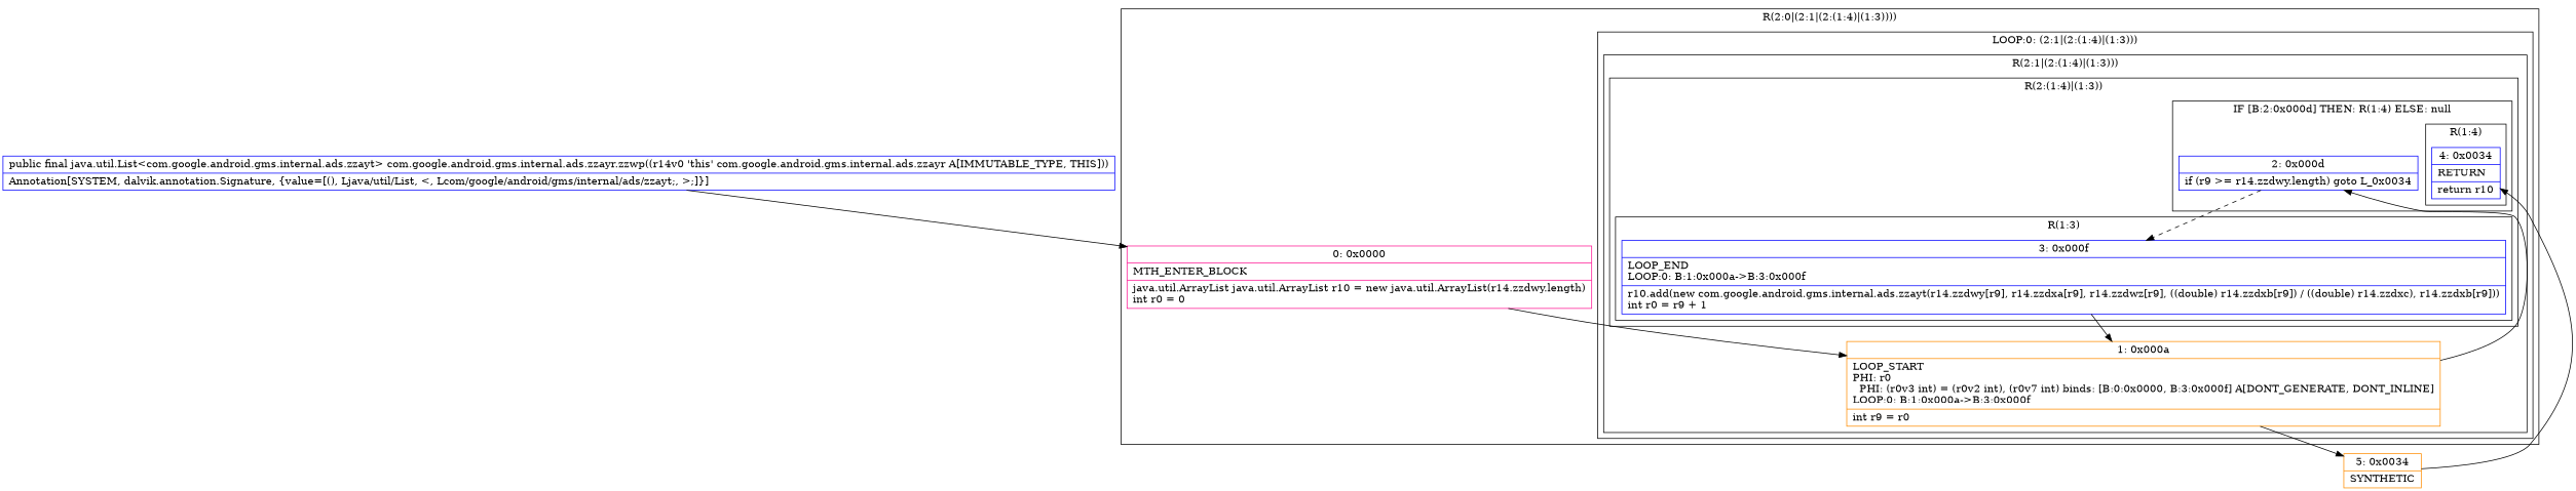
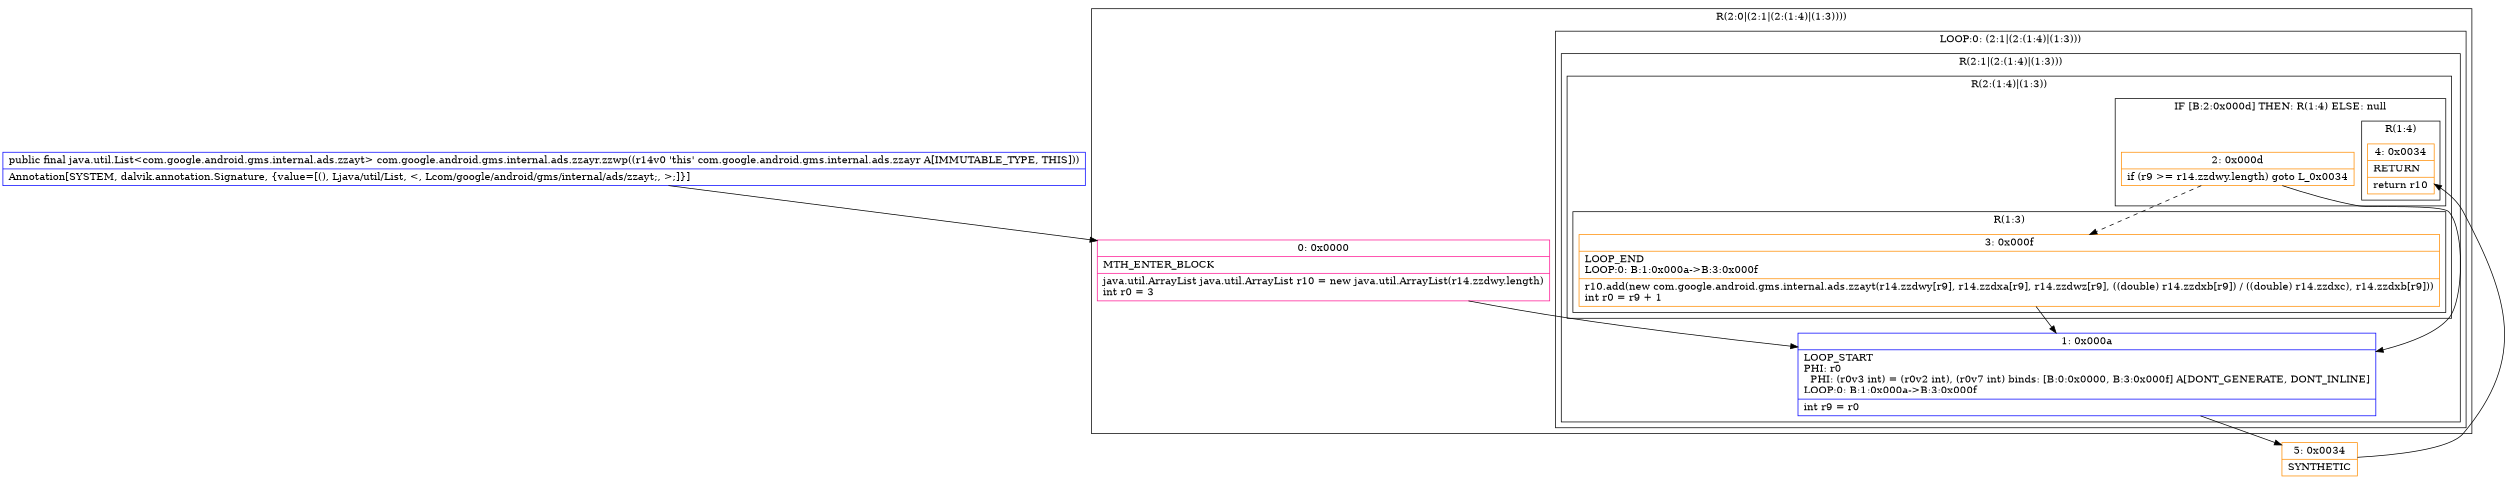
  digraph {
    node [color=blue shape=record]
-   n1 [label="{4\:\ 0x0034|RETURN\l|return r10\l}"]
-   n2 [label="{2\:\ 0x000d|if (r9 \>= r14.zzdwy.length) goto L_0x0034\l}"]
-   n3 [label="{3\:\ 0x000f|LOOP_END\lLOOP:0: B:1:0x000a\-\>B:3:0x000f\l|r10.add(new com.google.android.gms.internal.ads.zzayt(r14.zzdwy[r9], r14.zzdxa[r9], r14.zzdwz[r9], ((double) r14.zzdxb[r9]) \/ ((double) r14.zzdxc), r14.zzdxb[r9]))\lint r0 = r9 + 1\l}"]
-   n4 [color=darkorange label="{1\:\ 0x000a|LOOP_START\lPHI: r0 \l  PHI: (r0v3 int) = (r0v2 int), (r0v7 int) binds: [B:0:0x0000, B:3:0x000f] A[DONT_GENERATE, DONT_INLINE]\lLOOP:0: B:1:0x000a\-\>B:3:0x000f\l|int r9 = r0\l}"]
-   n5 [color=deeppink label="{0\:\ 0x0000|MTH_ENTER_BLOCK\l|java.util.ArrayList java.util.ArrayList r10 = new java.util.ArrayList(r14.zzdwy.length)\lint r0 = 0\l}"]
+   n1 [color=darkorange label="{4\:\ 0x0034|RETURN\l|return r10\l}"]
+   n2 [color=darkorange label="{2\:\ 0x000d|if (r9 \>= r14.zzdwy.length) goto L_0x0034\l}"]
+   n3 [color=darkorange label="{3\:\ 0x000f|LOOP_END\lLOOP:0: B:1:0x000a\-\>B:3:0x000f\l|r10.add(new com.google.android.gms.internal.ads.zzayt(r14.zzdwy[r9], r14.zzdxa[r9], r14.zzdwz[r9], ((double) r14.zzdxb[r9]) \/ ((double) r14.zzdxc), r14.zzdxb[r9]))\lint r0 = r9 + 1\l}"]
+   n4 [label="{1\:\ 0x000a|LOOP_START\lPHI: r0 \l  PHI: (r0v3 int) = (r0v2 int), (r0v7 int) binds: [B:0:0x0000, B:3:0x000f] A[DONT_GENERATE, DONT_INLINE]\lLOOP:0: B:1:0x000a\-\>B:3:0x000f\l|int r9 = r0\l}"]
+   n5 [color=deeppink label="{0\:\ 0x0000|MTH_ENTER_BLOCK\l|java.util.ArrayList java.util.ArrayList r10 = new java.util.ArrayList(r14.zzdwy.length)\lint r0 = 3\l}"]
    n6 [color=darkorange label="{5\:\ 0x0034|SYNTHETIC\l}"]
    n7 [label="{public final java.util.List\<com.google.android.gms.internal.ads.zzayt\> com.google.android.gms.internal.ads.zzayr.zzwp((r14v0 'this' com.google.android.gms.internal.ads.zzayr A[IMMUTABLE_TYPE, THIS]))  | Annotation[SYSTEM, dalvik.annotation.Signature, \{value=[(), Ljava\/util\/List, \<, Lcom\/google\/android\/gms\/internal\/ads\/zzayt;, \>;]\}]\l}"]
    subgraph cluster_1 {
      label="R(2:0|(2:1|(2:(1:4)|(1:3))))"
      n5
      subgraph cluster_2 {
        label="LOOP:0: (2:1|(2:(1:4)|(1:3)))"
        subgraph cluster_3 {
          label="R(2:1|(2:(1:4)|(1:3)))"
          n4
          subgraph cluster_4 {
            label="R(2:(1:4)|(1:3))"
            subgraph cluster_5 {
              label="IF [B:2:0x000d] THEN: R(1:4) ELSE: null"
              n2
              subgraph cluster_6 {
                label="R(1:4)"
                n1
              }
            }
            subgraph cluster_7 {
              label="R(1:3)"
              n3
            }
          }
        }
      }
    }
    n2 -> n3 [style=dashed]
    n3 -> n4
-   n4 -> n2
+   n2 -> n4
    n4 -> n6
    n5 -> n4
    n6 -> n1
    n7 -> n5
  }
